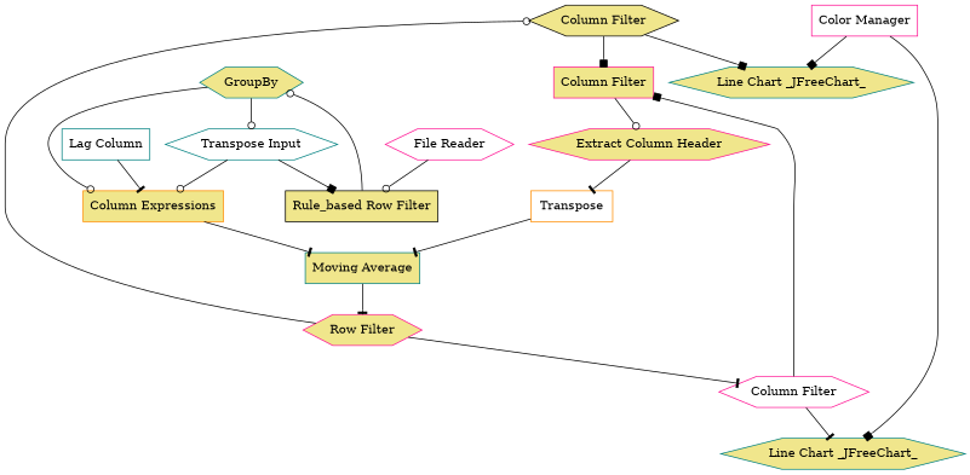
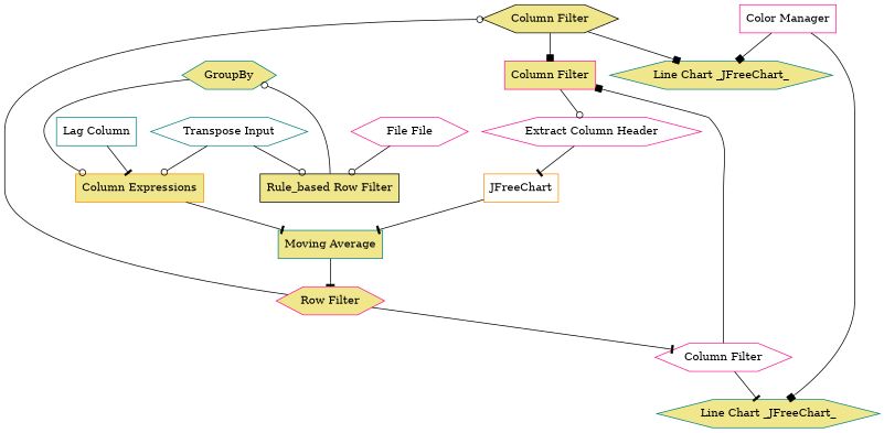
  digraph {
    rankdir=TB
    node [color=teal fillcolor=khaki shape=hexagon style=filled]
    edge [arrowhead=odot]
    n1 [color=black label="Column Filter"]
    n2 [label="Line Chart _JFreeChart_"]
    n3 [color=deeppink label="Column Filter" shape=box]
-   n4 [color=deeppink label="Extract Column Header"]
+   n4 [color=deeppink fillcolor=white label="Extract Column Header"]
    n5 [color=darkorange label="Column Expressions" shape=box]
    n6 [label="Moving Average" shape=box]
    n7 [color=deeppink label="Row Filter"]
    n8 [color=deeppink fillcolor=white label="Column Filter"]
-   n9 [color=darkorange fillcolor=white label=Transpose shape=box]
+   n9 [color=darkorange fillcolor=white label=JFreeChart shape=box]
    n10 [label=GroupBy]
    n11 [fillcolor=white label="Transpose Input"]
    n12 [color=black label="Rule_based Row Filter" shape=box]
    n13 [fillcolor=white label="Lag Column" shape=box]
    n14 [label="Line Chart _JFreeChart_"]
-   n15 [color=deeppink fillcolor=white label="File Reader"]
+   n15 [color=deeppink fillcolor=white label="File File"]
    n16 [color=deeppink fillcolor=white label="Color Manager" shape=box]
    n1 -> n2 [arrowhead=box]
    n1 -> n3 [arrowhead=box]
    n3 -> n4
    n4 -> n9 [arrowhead=tee]
    n5 -> n6 [arrowhead=tee]
    n6 -> n7 [arrowhead=tee]
    n7 -> n1
    n7 -> n8 [arrowhead=tee]
    n8 -> n3 [arrowhead=box]
    n8 -> n14 [arrowhead=tee]
    n9 -> n6 [arrowhead=tee]
    n10 -> n5
-   n10 -> n11
    n11 -> n5
-   n11 -> n12 [arrowhead=box]
+   n11 -> n12
    n12 -> n10
    n13 -> n5 [arrowhead=tee]
    n15 -> n12
    n16 -> n2 [arrowhead=box]
    n16 -> n14 [arrowhead=box]
  }
